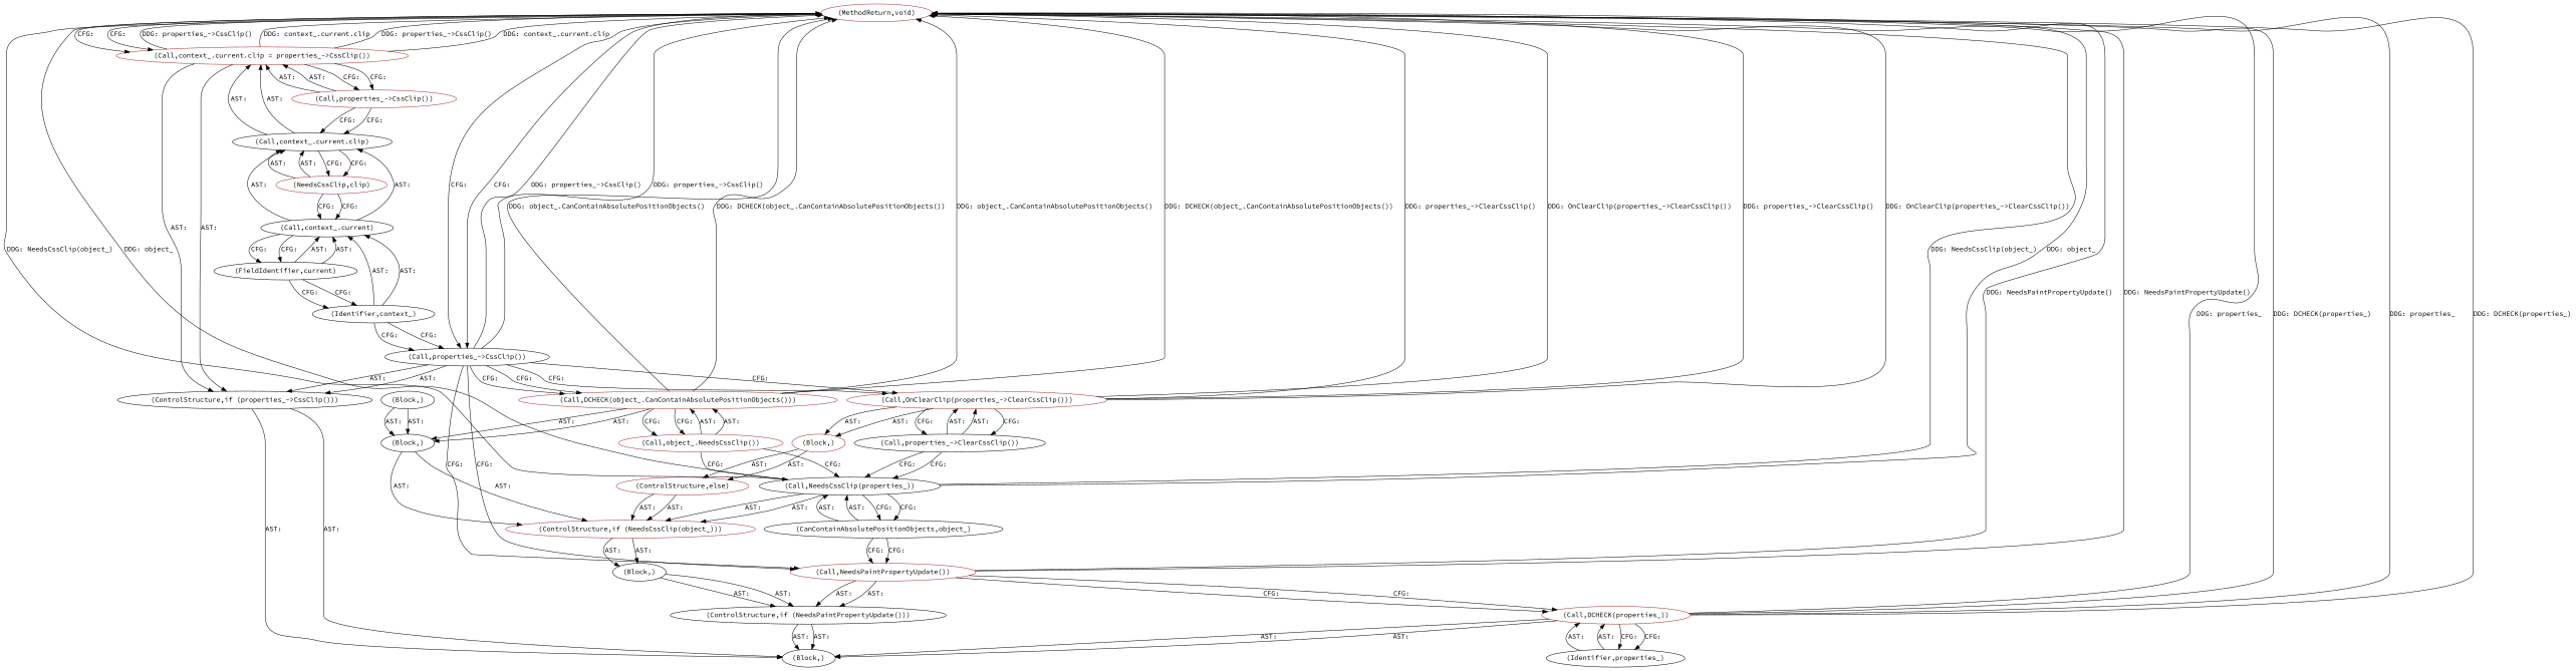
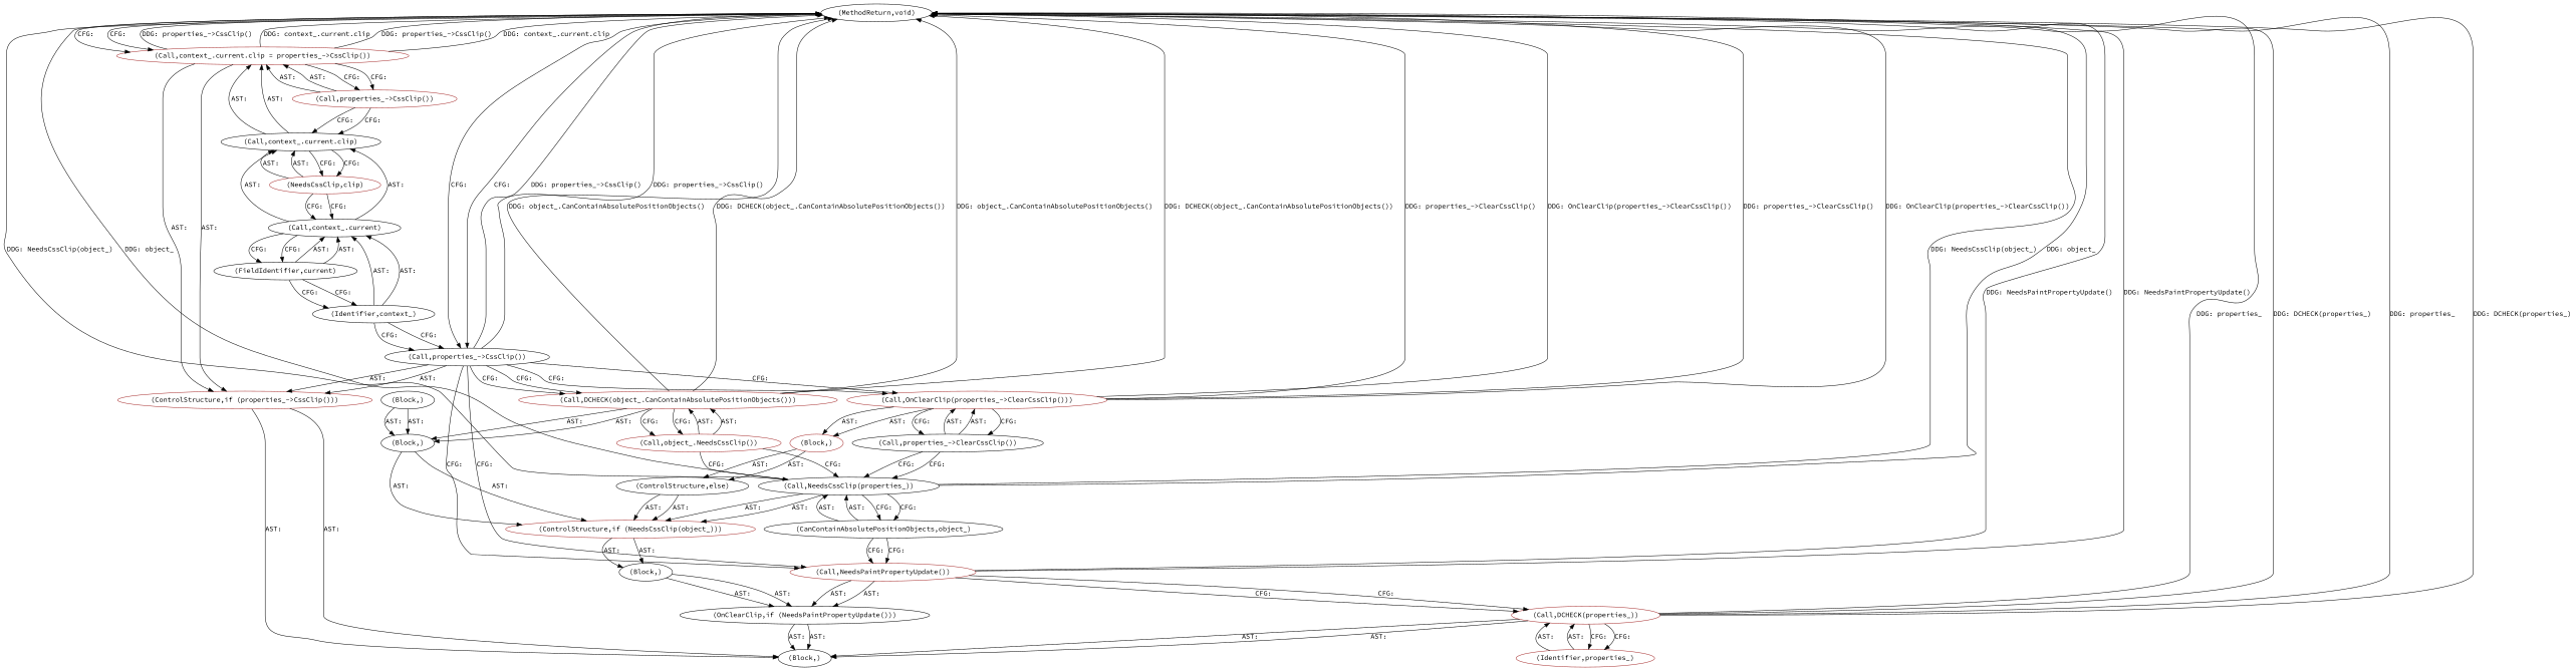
  digraph {
    fontname="Source Code Pro"
    node [color=black fontname="Source Code Pro"]
    edge [fontname="Source Code Pro"]
-   n1 [color=brown label="(MethodReturn,void)"]
+   n1 [label="(MethodReturn,void)"]
    n2 [label="(Call,properties_->CssClip())"]
    n3 [color=brown label="(Call,context_.current.clip = properties_->CssClip())"]
    n4 [color=brown label="(Call,OnClearClip(properties_->ClearCssClip()))"]
-   n5 [label="(ControlStructure,if (properties_->CssClip()))"]
+   n5 [color=brown label="(ControlStructure,if (properties_->CssClip()))"]
    n6 [color=brown label="(Call,NeedsPaintPropertyUpdate())"]
    n7 [color=brown label="(Call,DCHECK(object_.CanContainAbsolutePositionObjects()))"]
    n8 [color=brown label="(Call,properties_->CssClip())"]
    n9 [label="(Block,)"]
    n10 [color=brown label="(Block,)"]
-   n11 [color=brown label="(ControlStructure,else)"]
+   n11 [label="(ControlStructure,else)"]
    n12 [color=brown label="(ControlStructure,if (NeedsCssClip(object_)))"]
    n13 [label="(Block,)"]
    n14 [label="(Call,properties_->ClearCssClip())"]
    n15 [label="(Call,NeedsCssClip(properties_))"]
    n16 [label="(CanContainAbsolutePositionObjects,object_)"]
    n17 [color=brown label="(Call,DCHECK(properties_))"]
-   n18 [label="(ControlStructure,if (NeedsPaintPropertyUpdate()))"]
+   n18 [label="(OnClearClip,if (NeedsPaintPropertyUpdate()))"]
    n19 [label="(Block,)"]
    n20 [color=brown label="(Call,object_.NeedsCssClip())"]
    n21 [label="(FieldIdentifier,current)"]
    n22 [label="(Call,context_.current)"]
    n23 [label="(Identifier,context_)"]
    n24 [label="(Call,context_.current.clip)"]
    n25 [color=brown label="(NeedsCssClip,clip)"]
-   n26 [label="(Identifier,properties_)"]
+   n26 [color=brown label="(Identifier,properties_)"]
    n27 [label="(Block,)"]
    n1 -> n2 [label="CFG: "]
    n1 -> n2 [label="CFG: "]
    n1 -> n3 [label="CFG: "]
    n1 -> n3 [label="CFG: "]
    n2 -> n1 [label="DDG: properties_->CssClip()"]
    n2 -> n1 [label="DDG: properties_->CssClip()"]
    n2 -> n4 [label="CFG: "]
    n2 -> n4 [label="CFG: "]
    n2 -> n5 [label="AST: "]
    n2 -> n5 [label="AST: "]
    n2 -> n6 [label="CFG: "]
    n2 -> n6 [label="CFG: "]
    n2 -> n7 [label="CFG: "]
    n2 -> n7 [label="CFG: "]
    n3 -> n1 [label="DDG: properties_->CssClip()"]
    n3 -> n1 [label="DDG: context_.current.clip"]
    n3 -> n1 [label="DDG: properties_->CssClip()"]
    n3 -> n1 [label="DDG: context_.current.clip"]
    n3 -> n5 [label="AST: "]
    n3 -> n5 [label="AST: "]
    n3 -> n8 [label="CFG: "]
    n3 -> n8 [label="CFG: "]
    n4 -> n1 [label="DDG: properties_->ClearCssClip()"]
    n4 -> n1 [label="DDG: OnClearClip(properties_->ClearCssClip())"]
    n4 -> n1 [label="DDG: properties_->ClearCssClip()"]
    n4 -> n1 [label="DDG: OnClearClip(properties_->ClearCssClip())"]
    n4 -> n10 [label="AST: "]
    n4 -> n10 [label="AST: "]
    n4 -> n14 [label="CFG: "]
    n4 -> n14 [label="CFG: "]
    n5 -> n9 [label="AST: "]
    n5 -> n9 [label="AST: "]
    n6 -> n1 [label="DDG: NeedsPaintPropertyUpdate()"]
    n6 -> n1 [label="DDG: NeedsPaintPropertyUpdate()"]
    n6 -> n17 [label="CFG: "]
    n6 -> n17 [label="CFG: "]
    n6 -> n18 [label="AST: "]
    n6 -> n18 [label="AST: "]
    n7 -> n1 [label="DDG: object_.CanContainAbsolutePositionObjects()"]
    n7 -> n1 [label="DDG: DCHECK(object_.CanContainAbsolutePositionObjects())"]
    n7 -> n1 [label="DDG: object_.CanContainAbsolutePositionObjects()"]
    n7 -> n1 [label="DDG: DCHECK(object_.CanContainAbsolutePositionObjects())"]
    n7 -> n19 [label="AST: "]
    n7 -> n19 [label="AST: "]
    n7 -> n20 [label="CFG: "]
    n7 -> n20 [label="CFG: "]
    n8 -> n3 [label="AST: "]
    n8 -> n3 [label="AST: "]
    n8 -> n24 [label="CFG: "]
    n8 -> n24 [label="CFG: "]
    n10 -> n11 [label="AST: "]
    n10 -> n11 [label="AST: "]
    n11 -> n12 [label="AST: "]
    n11 -> n12 [label="AST: "]
    n12 -> n13 [label="AST: "]
    n12 -> n13 [label="AST: "]
    n13 -> n18 [label="AST: "]
    n13 -> n18 [label="AST: "]
    n14 -> n4 [label="AST: "]
    n14 -> n4 [label="AST: "]
    n14 -> n15 [label="CFG: "]
    n14 -> n15 [label="CFG: "]
    n15 -> n1 [label="DDG: NeedsCssClip(object_)"]
    n15 -> n1 [label="DDG: object_"]
    n15 -> n1 [label="DDG: NeedsCssClip(object_)"]
    n15 -> n1 [label="DDG: object_"]
    n15 -> n12 [label="AST: "]
    n15 -> n12 [label="AST: "]
    n15 -> n16 [label="CFG: "]
    n15 -> n16 [label="CFG: "]
    n16 -> n6 [label="CFG: "]
    n16 -> n6 [label="CFG: "]
    n16 -> n15 [label="AST: "]
    n16 -> n15 [label="AST: "]
    n17 -> n1 [label="DDG: properties_"]
    n17 -> n1 [label="DDG: DCHECK(properties_)"]
    n17 -> n1 [label="DDG: properties_"]
    n17 -> n1 [label="DDG: DCHECK(properties_)"]
    n17 -> n9 [label="AST: "]
    n17 -> n9 [label="AST: "]
    n17 -> n26 [label="CFG: "]
    n17 -> n26 [label="CFG: "]
    n18 -> n9 [label="AST: "]
    n18 -> n9 [label="AST: "]
    n19 -> n12 [label="AST: "]
    n19 -> n12 [label="AST: "]
    n20 -> n7 [label="AST: "]
    n20 -> n7 [label="AST: "]
    n20 -> n15 [label="CFG: "]
    n20 -> n15 [label="CFG: "]
    n21 -> n22 [label="AST: "]
    n21 -> n22 [label="AST: "]
    n21 -> n23 [label="CFG: "]
    n21 -> n23 [label="CFG: "]
    n22 -> n21 [label="CFG: "]
    n22 -> n21 [label="CFG: "]
    n22 -> n24 [label="AST: "]
    n22 -> n24 [label="AST: "]
    n23 -> n2 [label="CFG: "]
    n23 -> n2 [label="CFG: "]
    n23 -> n22 [label="AST: "]
    n23 -> n22 [label="AST: "]
    n24 -> n3 [label="AST: "]
    n24 -> n3 [label="AST: "]
    n24 -> n25 [label="CFG: "]
    n24 -> n25 [label="CFG: "]
    n25 -> n22 [label="CFG: "]
    n25 -> n22 [label="CFG: "]
    n25 -> n24 [label="AST: "]
    n25 -> n24 [label="AST: "]
    n26 -> n17 [label="AST: "]
    n26 -> n17 [label="AST: "]
    n27 -> n19 [label="AST: "]
    n27 -> n19 [label="AST: "]
  }
